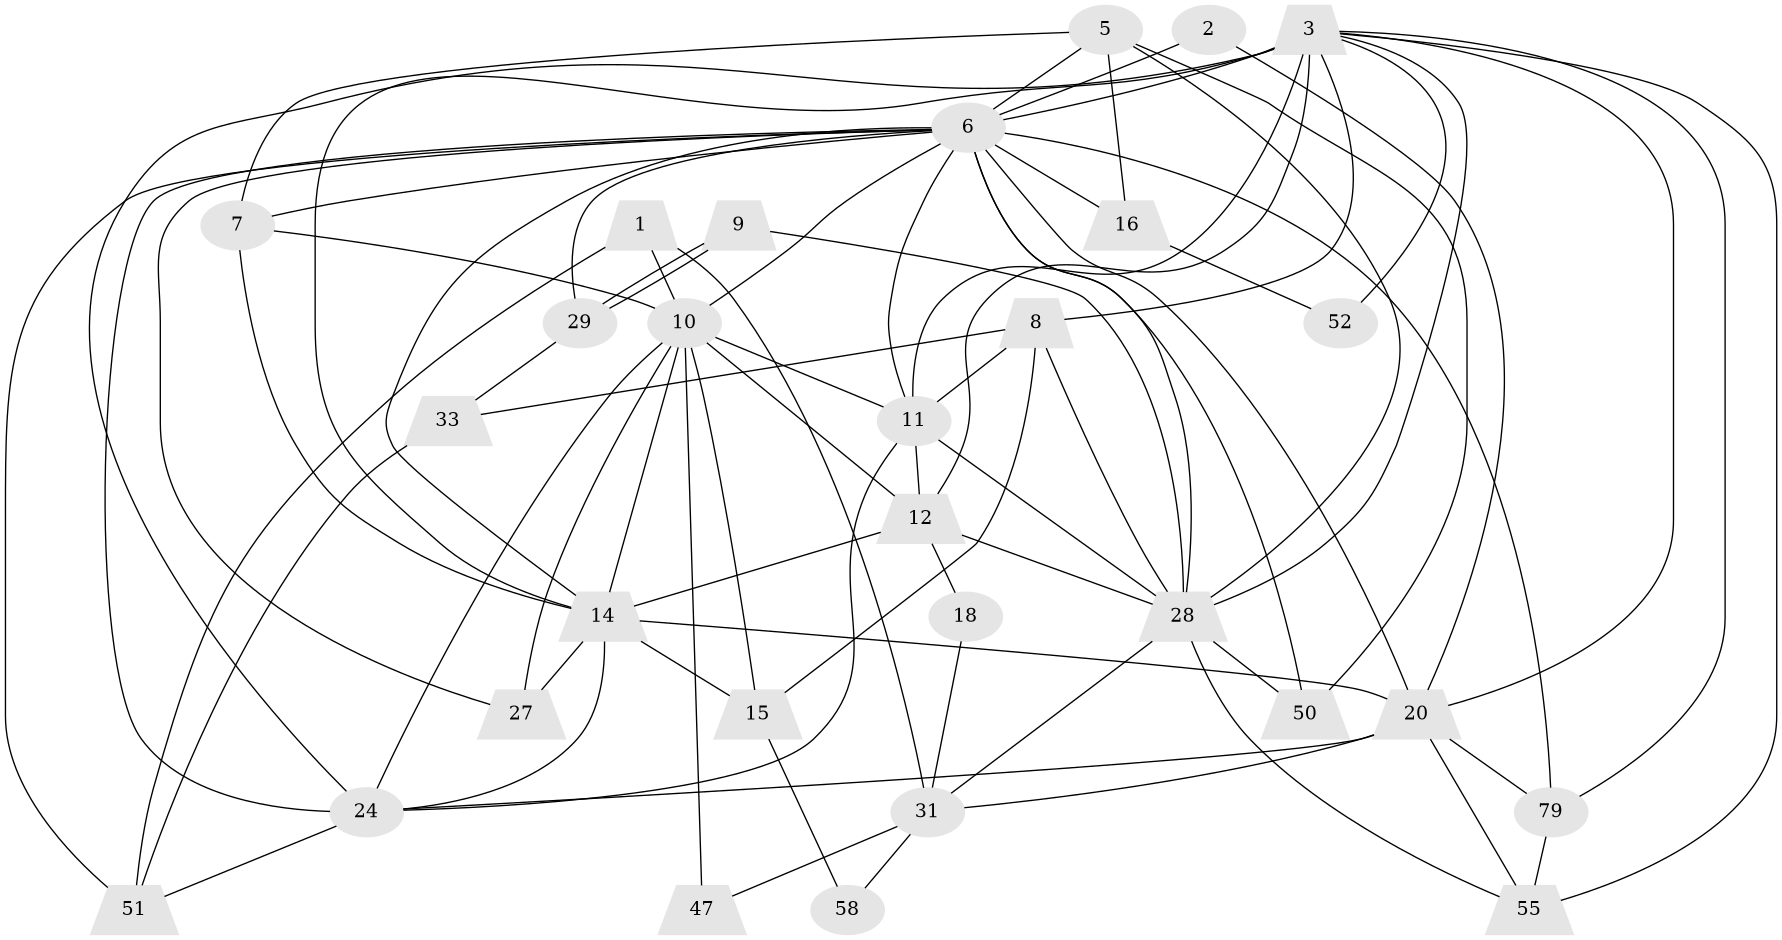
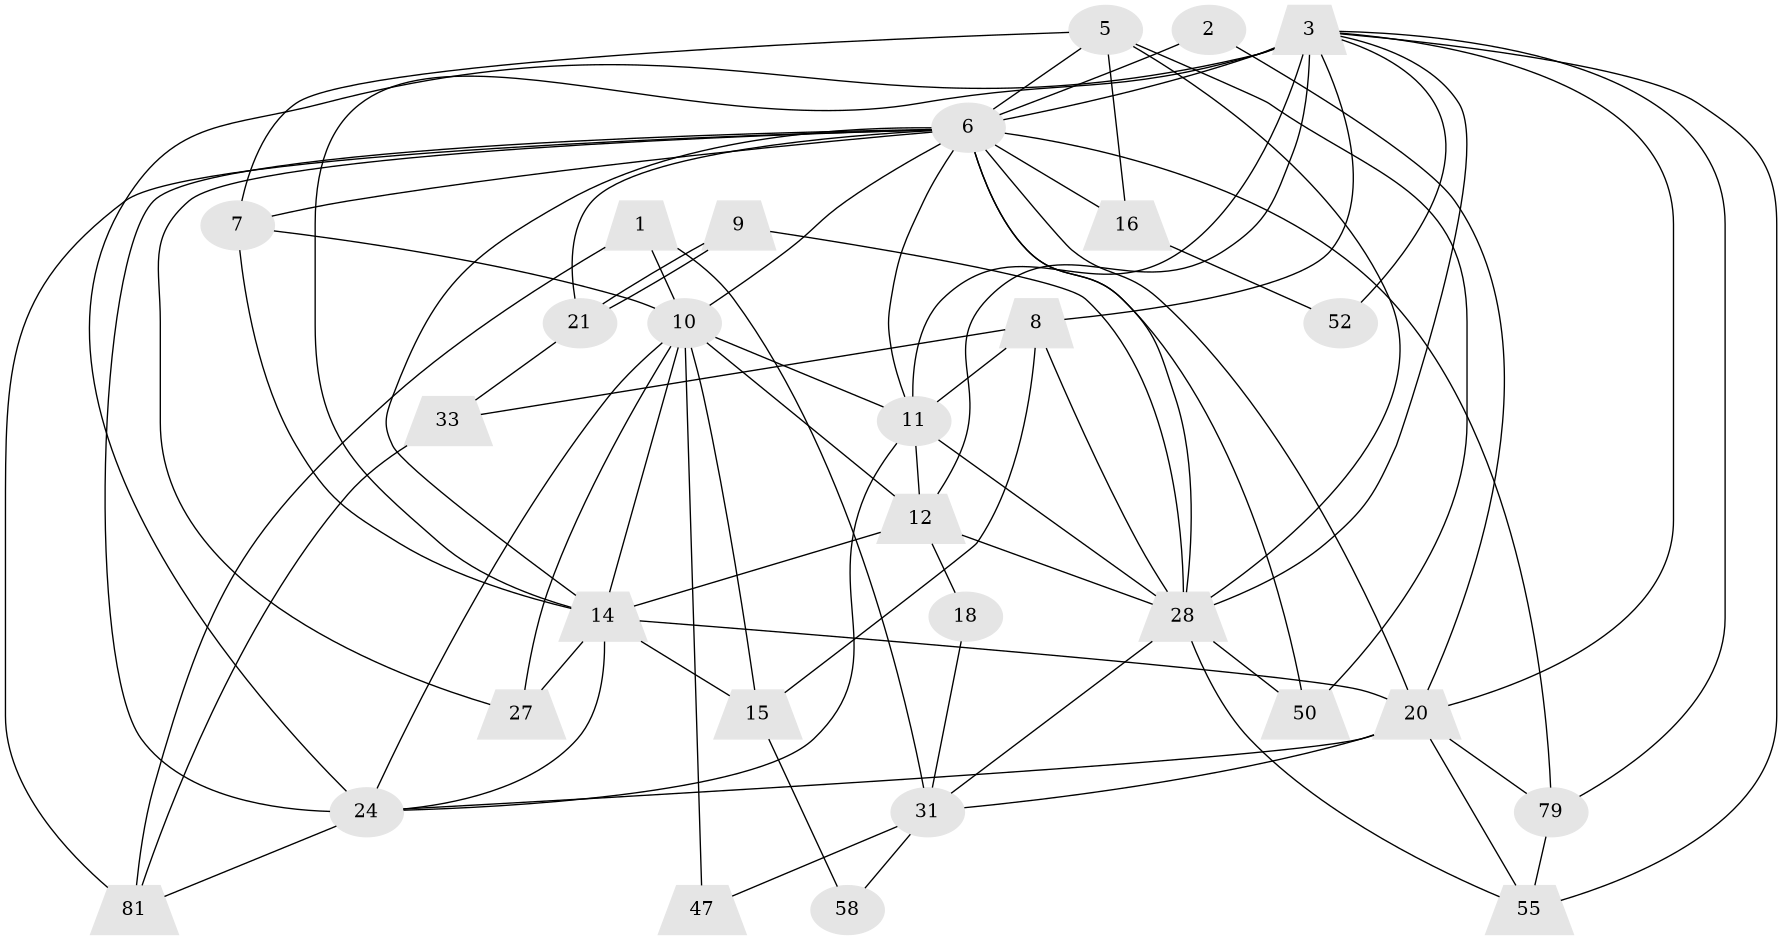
  graph {
    node [color=gray90 shape=trapezium style=filled]
    10 [shape=ellipse super="+37"]
    11 [shape=ellipse super="+44+54"]
    12 [super="+26"]
    14 [super="+60+34"]
    24 [shape=ellipse super="+57"]
    27
    15
    47
    1
    31 [shape=ellipse]
-   51
+   51 [label=81]
    58 [shape=ellipse]
    6 [shape=ellipse super="+25+40+13"]
    20 [super="+48+23"]
    28 [super="+36"]
    n16 [label=79 shape=ellipse]
    7 [shape=ellipse super="+35"]
    16
    50
-   29 [shape=ellipse]
+   29 [shape=ellipse label=21]
    2 [shape=ellipse]
    55
    3 [super="+17+4"]
    8 [super="+38"]
    52 [shape=ellipse]
    33
    18 [shape=ellipse]
    5 [shape=ellipse super="+21"]
    9
    10 -- 11 [weight=2]
    10 -- 12
    10 -- 14
    10 -- 24
    10 -- 27
    10 -- 15
    10 -- 47
    11 -- 12
    11 -- 24
    11 -- 28
    12 -- 14
    12 -- 28
    12 -- 18
    14 -- 24
    14 -- 27
    14 -- 15
    14 -- 20
    24 -- 51
    15 -- 58
    1 -- 10 [weight=2]
    1 -- 31
    1 -- 51
    31 -- 47
    31 -- 58
    6 -- 10 [weight=2]
    6 -- 11
    6 -- 14
    6 -- 24
    6 -- 27
    6 -- 51
    6 -- 20 [weight=2]
    6 -- 28
    6 -- n16
    6 -- 7
    6 -- 16
    6 -- 50
    6 -- 29
    20 -- 24
    20 -- 31
    20 -- n16
    20 -- 55
    28 -- 31
    28 -- 50
    28 -- 55
    n16 -- 55
    7 -- 10
    7 -- 14
    16 -- 52
    29 -- 33
    2 -- 6
    2 -- 20
    3 -- 11 [weight=2]
    3 -- 12
    3 -- 14
    3 -- 24
    3 -- 6 [weight=3]
    3 -- 20
    3 -- 28
    3 -- n16
    3 -- 55
    3 -- 8
    3 -- 52
    8 -- 11
    8 -- 15
    8 -- 28
    8 -- 33
    33 -- 51
    18 -- 31
    5 -- 6
    5 -- 28
    5 -- 7
    5 -- 16
    5 -- 50
    9 -- 28
    9 -- 29
    9 -- 29
  }
